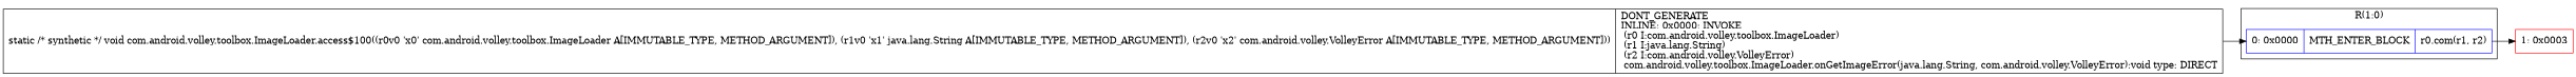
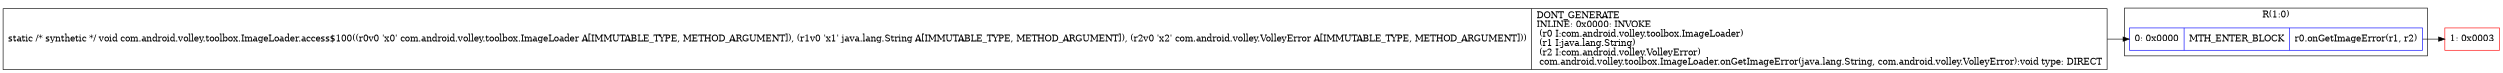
  digraph {
    rankdir=LR
    node [shape=record]
-   n1 [color=blue label="{0\:\ 0x0000|MTH_ENTER_BLOCK\l|r0.com(r1, r2)\l}"]
+   n1 [color=blue label="{0\:\ 0x0000|MTH_ENTER_BLOCK\l|r0.onGetImageError(r1, r2)\l}"]
    n2 [color=red label="{1\:\ 0x0003}"]
    n3 [label="{static \/* synthetic *\/ void com.android.volley.toolbox.ImageLoader.access$100((r0v0 'x0' com.android.volley.toolbox.ImageLoader A[IMMUTABLE_TYPE, METHOD_ARGUMENT]), (r1v0 'x1' java.lang.String A[IMMUTABLE_TYPE, METHOD_ARGUMENT]), (r2v0 'x2' com.android.volley.VolleyError A[IMMUTABLE_TYPE, METHOD_ARGUMENT]))  | DONT_GENERATE\lINLINE: 0x0000: INVOKE  \l  (r0 I:com.android.volley.toolbox.ImageLoader)\l  (r1 I:java.lang.String)\l  (r2 I:com.android.volley.VolleyError)\l com.android.volley.toolbox.ImageLoader.onGetImageError(java.lang.String, com.android.volley.VolleyError):void type: DIRECT\l}"]
    subgraph cluster_1 {
      label="R(1:0)"
      n1
    }
    n1 -> n2
    n3 -> n1
  }
